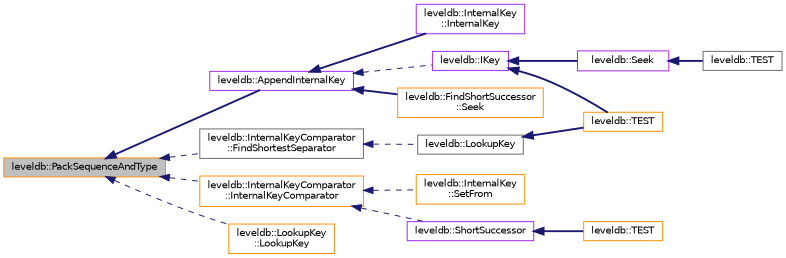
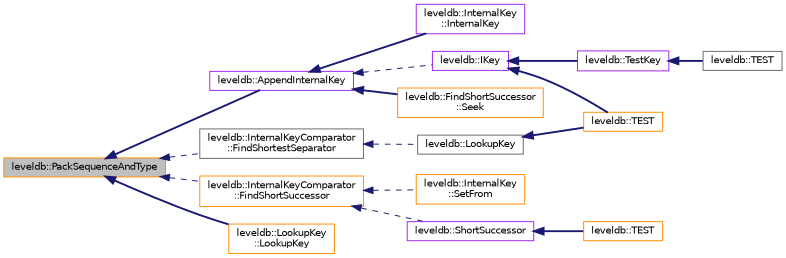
  digraph {
    rankdir=LR
    node [color=darkorange fillcolor=white fontname=Helvetica fontsize=10 shape=record style=filled]
    edge [color=midnightblue dir=back fontname=Helvetica fontsize=10 labelfontname=Helvetica labelfontsize=10 style=bold]
    n1 [fillcolor=grey75 fontcolor=black height=0.2 label="leveldb::PackSequenceAndType" width=0.4]
    n2 [color=purple height=0.2 label="leveldb::AppendInternalKey" width=0.4]
    n3 [color=gray40 height=0.2 label="leveldb::InternalKeyComparator\l::FindShortestSeparator" width=0.4]
-   n4 [height=0.2 label="leveldb::InternalKeyComparator\l::InternalKeyComparator" width=0.4]
+   n4 [height=0.2 label="leveldb::InternalKeyComparator\l::FindShortSuccessor" width=0.4]
    n5 [height=0.2 label="leveldb::LookupKey\l::LookupKey" width=0.4]
    n6 [color=purple height=0.2 label="leveldb::InternalKey\l::InternalKey" width=0.4]
    n7 [color=purple height=0.2 label="leveldb::IKey" width=0.4]
    n8 [height=0.2 label="leveldb::FindShortSuccessor\l::Seek" width=0.4]
    n9 [color=gray40 height=0.2 label="leveldb::LookupKey" width=0.4]
    n10 [height=0.2 label="leveldb::InternalKey\l::SetFrom" width=0.4]
    n11 [color=purple height=0.2 label="leveldb::ShortSuccessor" width=0.4]
-   n12 [color=purple height=0.2 label="leveldb::Seek" width=0.4]
+   n12 [color=purple height=0.2 label="leveldb::TestKey" width=0.4]
    n13 [height=0.2 label="leveldb::TEST" width=0.4]
    n14 [color=gray40 height=0.2 label="leveldb::TEST" width=0.4]
    n15 [height=0.2 label="leveldb::TEST" width=0.4]
    n1 -> n2
    n1 -> n3 [style=dashed]
    n1 -> n4 [style=dashed]
-   n1 -> n5 [style=dashed]
+   n1 -> n5
    n2 -> n6
    n2 -> n7 [style=dashed]
    n2 -> n8
    n3 -> n9 [style=dashed]
    n4 -> n10 [style=dashed]
    n4 -> n11 [style=dashed]
    n7 -> n12
    n7 -> n13
    n9 -> n13
    n11 -> n15
    n12 -> n14
  }
